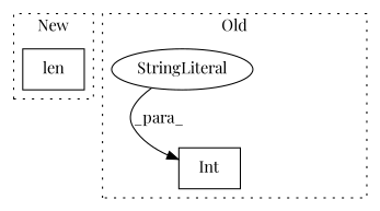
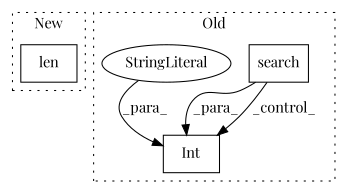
  digraph {
    fontname="Playfair Display"
    node [a=32 fontname="Playfair Display" l="4,1" shape=box]
    edge [fontname="Playfair Display"]
    n1 [label=len s="24064,24092"]
+   n2 [l="7,1" label=search s="23503,23541"]
    n3 [a=45 l=11 label=StringLiteral s=23510 shape=ellipse]
    n4 [label=Int s="23717,23769"]
    subgraph cluster_1 {
      label=New
      style=dotted
      n1
    }
    subgraph cluster_2 {
      label=Old
      style=dotted
+     n2
      n3
      n4
    }
+   n2 -> n4 [label=_para_]
+   n2 -> n4 [label=_control_]
    n3 -> n4 [label=_para_]
  }
